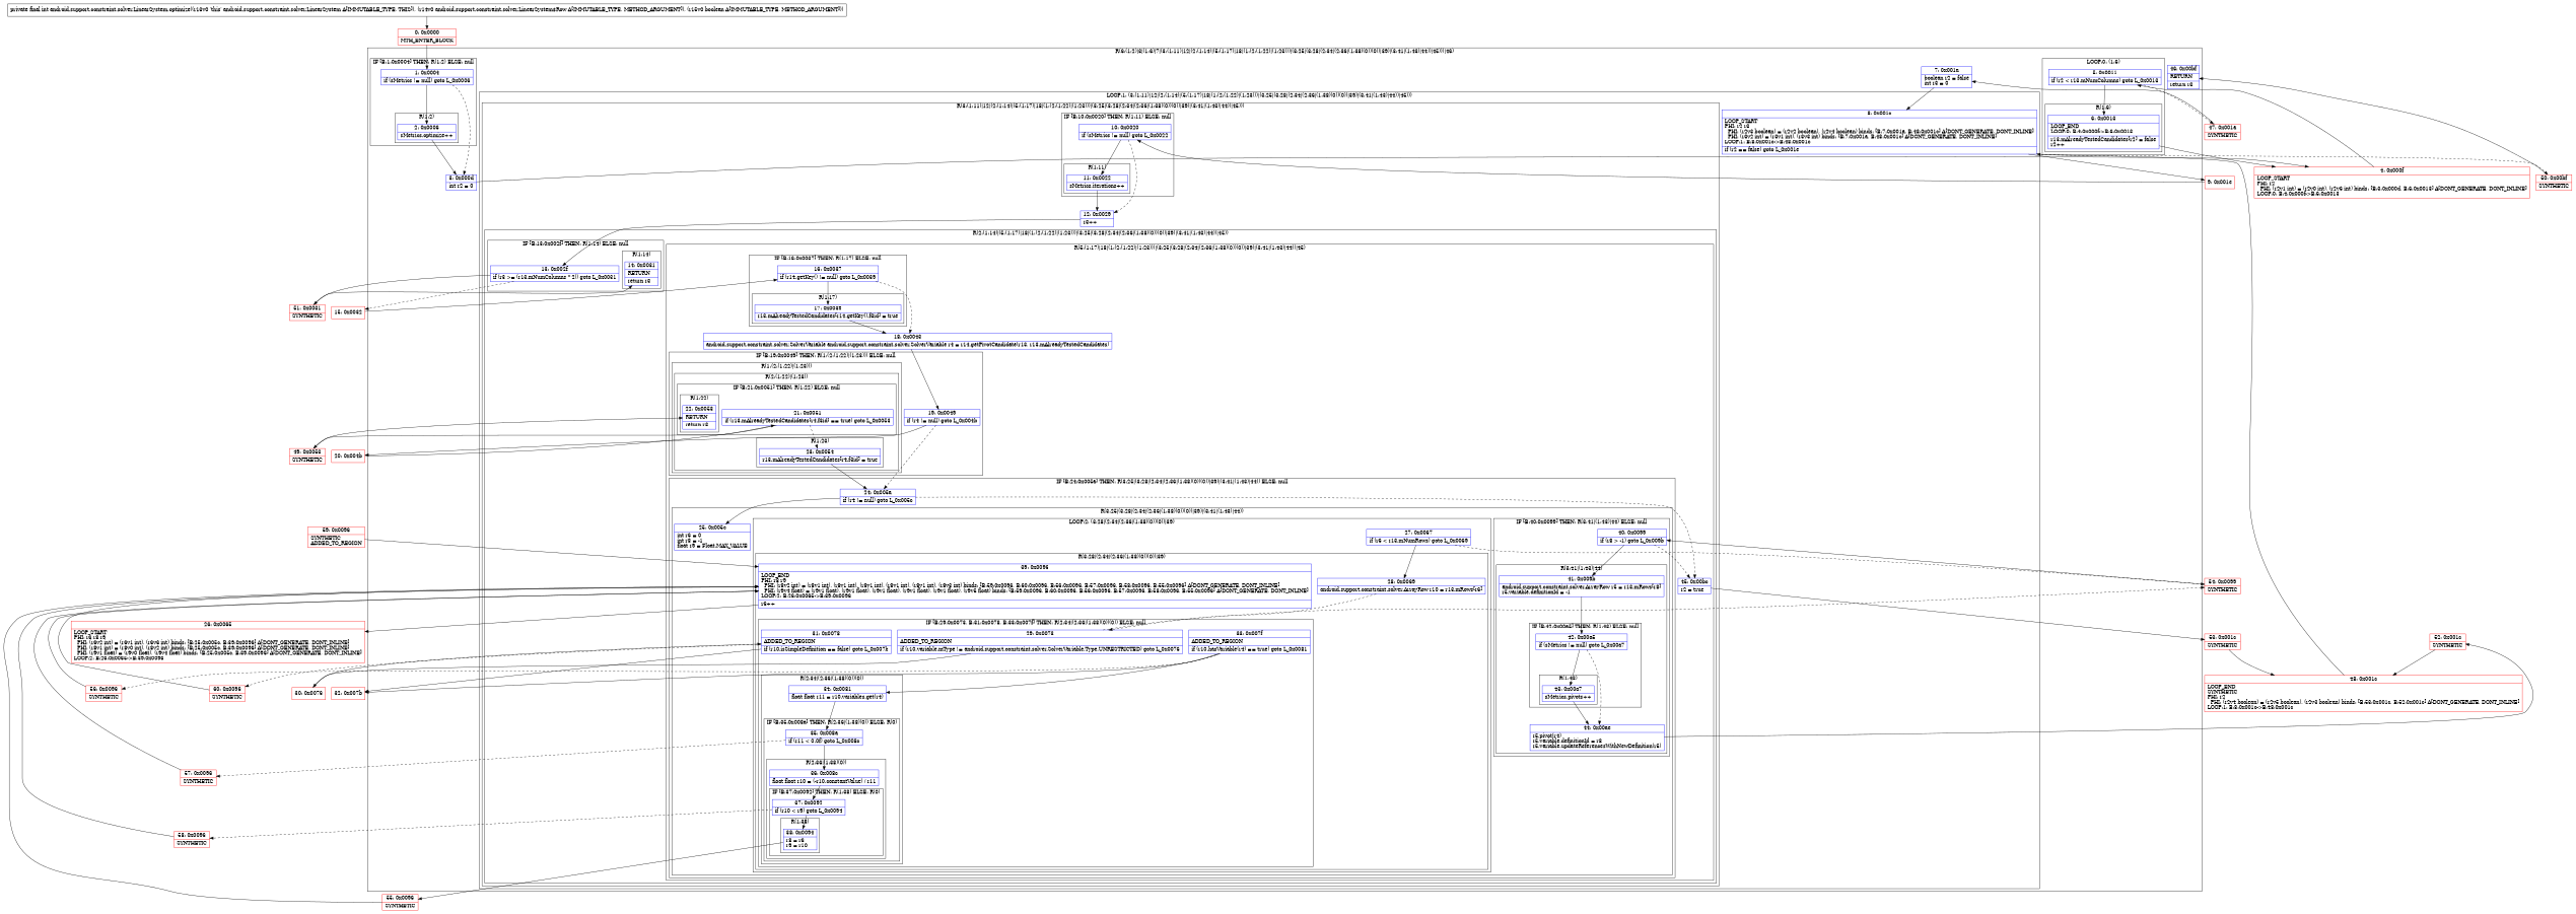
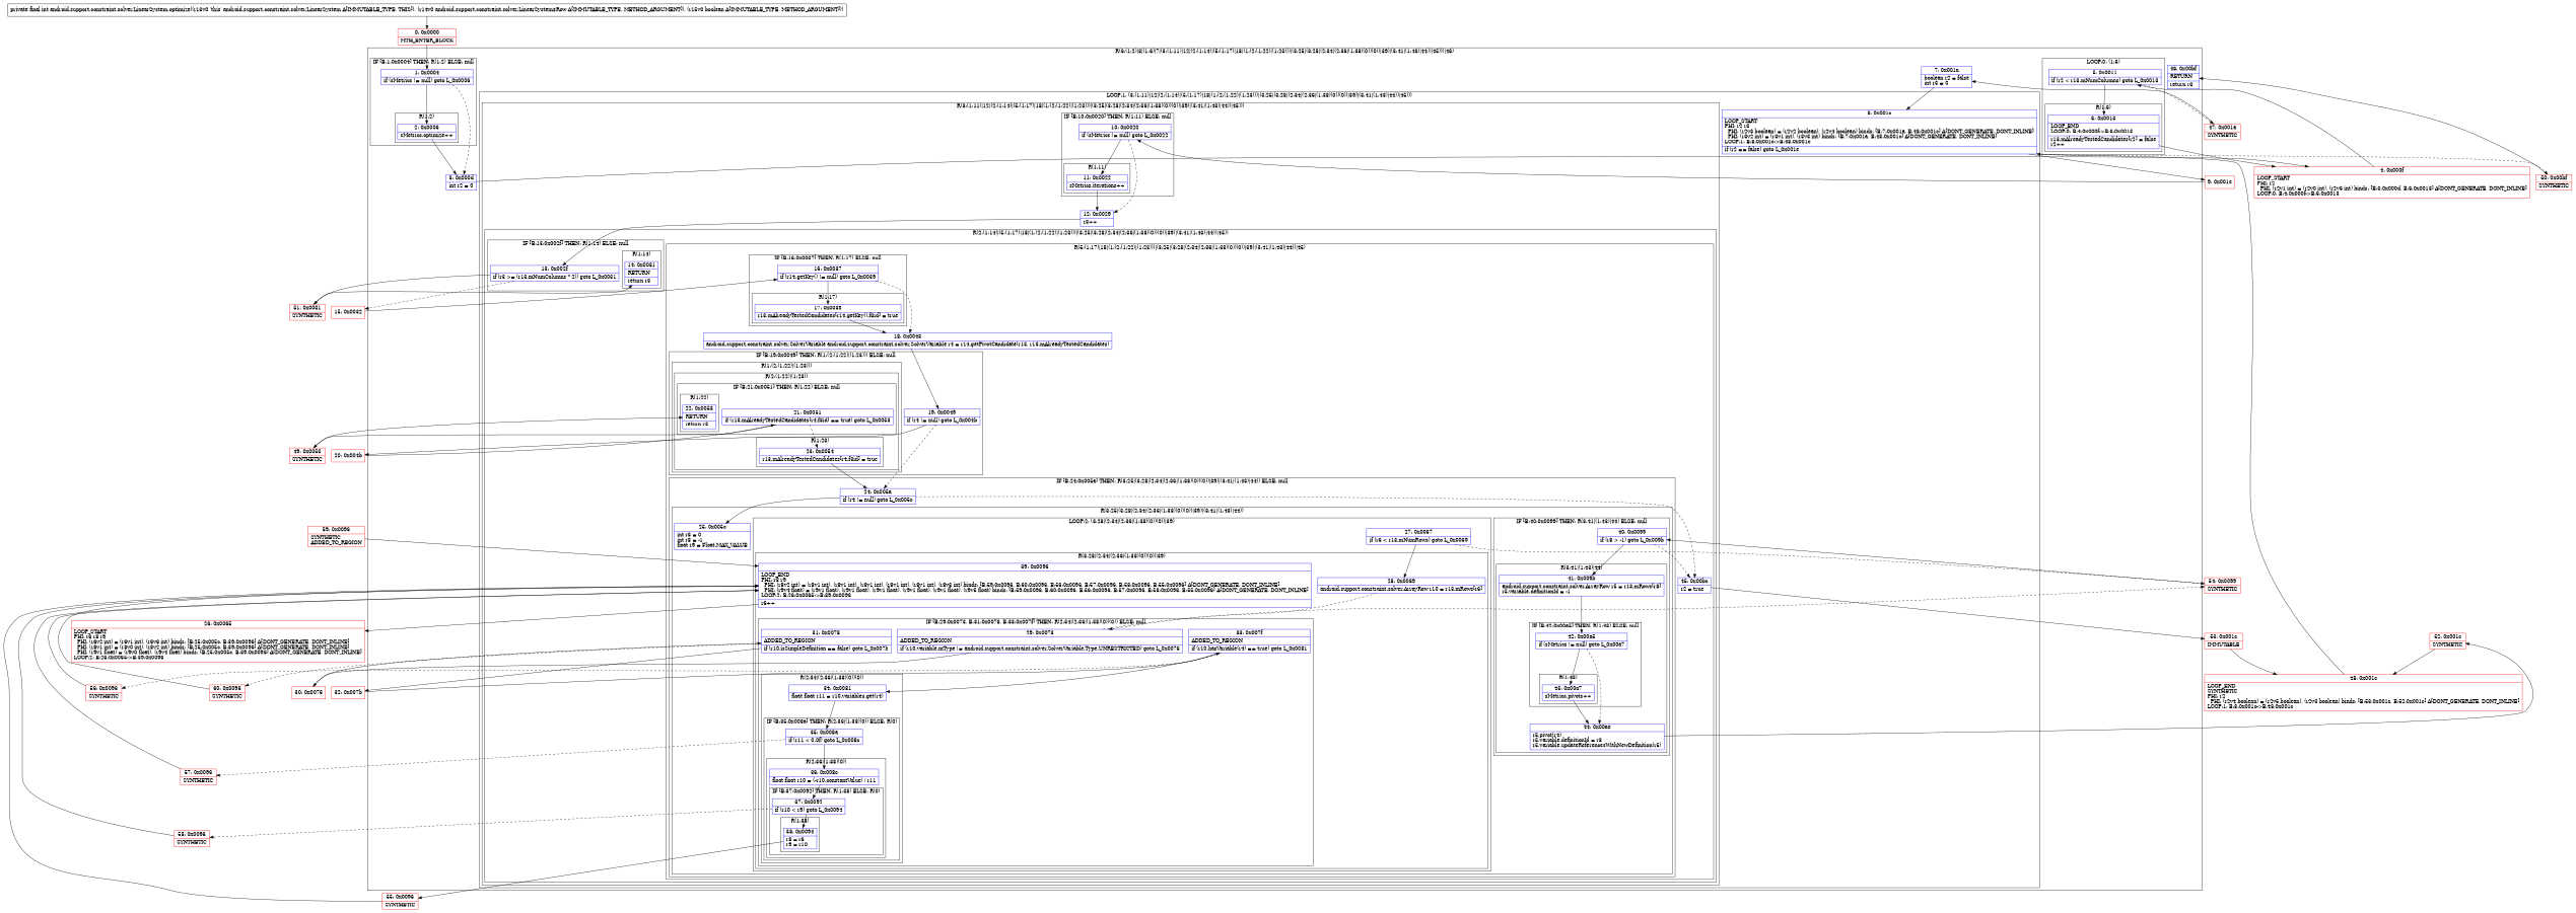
  digraph {
    node [color=blue shape=record]
    n1 [label="{2\:\ 0x0006|sMetrics.optimize++\l}"]
    n2 [label="{1\:\ 0x0004|if (sMetrics != null) goto L_0x0006\l}"]
    n3 [label="{6\:\ 0x0013|LOOP_END\lLOOP:0: B:4:0x000f\-\>B:6:0x0013\l|r13.mAlreadyTestedCandidates[r2] = false\lr2++\l}"]
    n4 [label="{5\:\ 0x0011|if (r2 \< r13.mNumColumns) goto L_0x0013\l}"]
    n5 [label="{11\:\ 0x0022|sMetrics.iterations++\l}"]
    n6 [label="{10\:\ 0x0020|if (sMetrics != null) goto L_0x0022\l}"]
    n7 [label="{14\:\ 0x0031|RETURN\l|return r3\l}"]
    n8 [label="{13\:\ 0x002f|if (r3 \>= (r13.mNumColumns * 2)) goto L_0x0031\l}"]
    n9 [label="{17\:\ 0x0039|r13.mAlreadyTestedCandidates[r14.getKey().f3id] = true\l}"]
    n10 [label="{16\:\ 0x0037|if (r14.getKey() != null) goto L_0x0039\l}"]
    n11 [label="{22\:\ 0x0053|RETURN\l|return r3\l}"]
    n12 [label="{21\:\ 0x0051|if (r13.mAlreadyTestedCandidates[r4.f3id] == true) goto L_0x0053\l}"]
    n13 [label="{23\:\ 0x0054|r13.mAlreadyTestedCandidates[r4.f3id] = true\l}"]
    n14 [label="{19\:\ 0x0049|if (r4 != null) goto L_0x004b\l}"]
    n15 [label="{38\:\ 0x0094|r8 = r6\lr9 = r10\l}"]
    n16 [label="{37\:\ 0x0092|if (r10 \< r9) goto L_0x0094\l}"]
    n17 [label="{36\:\ 0x008c|float float r10 = (\-r10.constantValue) \/ r11\l}"]
    n18 [label="{35\:\ 0x008a|if (r11 \< 0.0f) goto L_0x008c\l}"]
    n19 [label="{34\:\ 0x0081|float float r11 = r10.variables.get(r4)\l}"]
    n20 [label="{29\:\ 0x0073|ADDED_TO_REGION\l|if (r10.variable.mType != android.support.constraint.solver.SolverVariable.Type.UNRESTRICTED) goto L_0x0076\l}"]
    n21 [label="{31\:\ 0x0078|ADDED_TO_REGION\l|if (r10.isSimpleDefinition == false) goto L_0x007b\l}"]
    n22 [label="{33\:\ 0x007f|ADDED_TO_REGION\l|if (r10.hasVariable(r4) == true) goto L_0x0081\l}"]
    n23 [label="{28\:\ 0x0069|android.support.constraint.solver.ArrayRow r10 = r13.mRows[r6]\l}"]
    n24 [label="{39\:\ 0x0096|LOOP_END\lPHI: r8 r9 \l  PHI: (r8v2 int) = (r8v1 int), (r8v1 int), (r8v1 int), (r8v1 int), (r8v1 int), (r8v3 int) binds: [B:59:0x0096, B:60:0x0096, B:56:0x0096, B:57:0x0096, B:58:0x0096, B:55:0x0096] A[DONT_GENERATE, DONT_INLINE]\l  PHI: (r9v4 float) = (r9v1 float), (r9v1 float), (r9v1 float), (r9v1 float), (r9v1 float), (r9v5 float) binds: [B:59:0x0096, B:60:0x0096, B:56:0x0096, B:57:0x0096, B:58:0x0096, B:55:0x0096] A[DONT_GENERATE, DONT_INLINE]\lLOOP:2: B:26:0x0065\-\>B:39:0x0096\l|r6++\l}"]
    n25 [label="{27\:\ 0x0067|if (r6 \< r13.mNumRows) goto L_0x0069\l}"]
    n26 [label="{43\:\ 0x00a7|sMetrics.pivots++\l}"]
    n27 [label="{42\:\ 0x00a5|if (sMetrics != null) goto L_0x00a7\l}"]
    n28 [label="{41\:\ 0x009b|android.support.constraint.solver.ArrayRow r5 = r13.mRows[r8]\lr5.variable.definitionId = \-1\l}"]
    n29 [label="{44\:\ 0x00ae|r5.pivot(r4)\lr5.variable.definitionId = r8\lr5.variable.updateReferencesWithNewDefinition(r5)\l}"]
    n30 [label="{40\:\ 0x0099|if (r8 \> \-1) goto L_0x009b\l}"]
    n31 [label="{25\:\ 0x005c|int r6 = 0\lint r8 = \-1\lfloat r9 = Float.MAX_VALUE\l}"]
    n32 [label="{24\:\ 0x005a|if (r4 != null) goto L_0x005c\l}"]
    n33 [label="{18\:\ 0x0043|android.support.constraint.solver.SolverVariable android.support.constraint.solver.SolverVariable r4 = r14.getPivotCandidate(r13, r13.mAlreadyTestedCandidates)\l}"]
    n34 [label="{45\:\ 0x00bc|r2 = true\l}"]
    n35 [label="{12\:\ 0x0029|r3++\l}"]
    n36 [label="{8\:\ 0x001c|LOOP_START\lPHI: r2 r3 \l  PHI: (r2v3 boolean) = (r2v2 boolean), (r2v4 boolean) binds: [B:7:0x001a, B:48:0x001c] A[DONT_GENERATE, DONT_INLINE]\l  PHI: (r3v2 int) = (r3v1 int), (r3v3 int) binds: [B:7:0x001a, B:48:0x001c] A[DONT_GENERATE, DONT_INLINE]\lLOOP:1: B:8:0x001c\-\>B:48:0x001c\l|if (r2 == false) goto L_0x001e\l}"]
    n37 [label="{3\:\ 0x000d|int r2 = 0\l}"]
    n38 [label="{7\:\ 0x001a|boolean r2 = false\lint r3 = 0\l}"]
    n39 [label="{46\:\ 0x00bf|RETURN\l|return r3\l}"]
    n40 [color=red label="{4\:\ 0x000f|LOOP_START\lPHI: r2 \l  PHI: (r2v1 int) = (r2v0 int), (r2v6 int) binds: [B:3:0x000d, B:6:0x0013] A[DONT_GENERATE, DONT_INLINE]\lLOOP:0: B:4:0x000f\-\>B:6:0x0013\l}"]
    n41 [color=red label="{47\:\ 0x001a|SYNTHETIC\l}"]
    n42 [color=red label="{15\:\ 0x0032}"]
    n43 [color=red label="{51\:\ 0x0031|SYNTHETIC\l}"]
    n44 [color=red label="{49\:\ 0x0053|SYNTHETIC\l}"]
    n45 [color=red label="{20\:\ 0x004b}"]
    n46 [color=red label="{55\:\ 0x0096|SYNTHETIC\l}"]
    n47 [color=red label="{58\:\ 0x0096|SYNTHETIC\l}"]
    n48 [color=red label="{57\:\ 0x0096|SYNTHETIC\l}"]
    n49 [color=red label="{54\:\ 0x0099|SYNTHETIC\l}"]
    n50 [color=red label="{30\:\ 0x0076}"]
    n51 [color=red label="{32\:\ 0x007b}"]
    n52 [color=red label="{60\:\ 0x0096|SYNTHETIC\l}"]
    n53 [color=red label="{56\:\ 0x0096|SYNTHETIC\l}"]
    n54 [color=red label="{26\:\ 0x0065|LOOP_START\lPHI: r6 r8 r9 \l  PHI: (r6v2 int) = (r6v1 int), (r6v6 int) binds: [B:25:0x005c, B:39:0x0096] A[DONT_GENERATE, DONT_INLINE]\l  PHI: (r8v1 int) = (r8v0 int), (r8v2 int) binds: [B:25:0x005c, B:39:0x0096] A[DONT_GENERATE, DONT_INLINE]\l  PHI: (r9v1 float) = (r9v0 float), (r9v4 float) binds: [B:25:0x005c, B:39:0x0096] A[DONT_GENERATE, DONT_INLINE]\lLOOP:2: B:26:0x0065\-\>B:39:0x0096\l}"]
    n55 [color=red label="{52\:\ 0x001c|SYNTHETIC\l}"]
-   n56 [color=red label="{53\:\ 0x001c|SYNTHETIC\l}"]
+   n56 [color=red label="{53\:\ 0x001c|IMMUTABLE\l}"]
    n57 [color=red label="{9\:\ 0x001e}"]
    n58 [color=red label="{50\:\ 0x00bf|SYNTHETIC\l}"]
    n59 [color=red label="{59\:\ 0x0096|SYNTHETIC\lADDED_TO_REGION\l}"]
    n60 [color=red label="{48\:\ 0x001c|LOOP_END\lSYNTHETIC\lPHI: r2 \l  PHI: (r2v4 boolean) = (r2v5 boolean), (r2v3 boolean) binds: [B:53:0x001c, B:52:0x001c] A[DONT_GENERATE, DONT_INLINE]\lLOOP:1: B:8:0x001c\-\>B:48:0x001c\l}"]
    n61 [color=red label="{0\:\ 0x0000|MTH_ENTER_BLOCK\l}"]
    n62 [label="{private final int android.support.constraint.solver.LinearSystem.optimize((r13v0 'this' android.support.constraint.solver.LinearSystem A[IMMUTABLE_TYPE, THIS]), (r14v0 android.support.constraint.solver.LinearSystem$Row A[IMMUTABLE_TYPE, METHOD_ARGUMENT]), (r15v0 boolean A[IMMUTABLE_TYPE, METHOD_ARGUMENT])) }" color=""]
    subgraph cluster_1 {
      label="R(6:(1:2)|3|(1:6)|7|(3:(1:11)|12|(2:(1:14)|(5:(1:17)|18|(1:(2:(1:22)|(1:23)))|(3:25|(3:28|(2:34|(2:36|(1:38)(0))(0))|39)|(3:41|(1:43)|44))|45)))|46)"
      n37
      n38
      n39
      subgraph cluster_2 {
        label="IF [B:1:0x0004] THEN: R(1:2) ELSE: null"
        n2
        subgraph cluster_3 {
          label="R(1:2)"
          n1
        }
      }
      subgraph cluster_4 {
        label="LOOP:0: (1:6)"
        n4
        subgraph cluster_5 {
          label="R(1:6)"
          n3
        }
      }
      subgraph cluster_6 {
        label="LOOP:1: (3:(1:11)|12|(2:(1:14)|(5:(1:17)|18|(1:(2:(1:22)|(1:23)))|(3:25|(3:28|(2:34|(2:36|(1:38)(0))(0))|39)|(3:41|(1:43)|44))|45)))"
        n36
        subgraph cluster_7 {
          label="R(3:(1:11)|12|(2:(1:14)|(5:(1:17)|18|(1:(2:(1:22)|(1:23)))|(3:25|(3:28|(2:34|(2:36|(1:38)(0))(0))|39)|(3:41|(1:43)|44))|45)))"
          n35
          subgraph cluster_8 {
            label="IF [B:10:0x0020] THEN: R(1:11) ELSE: null"
            n6
            subgraph cluster_9 {
              label="R(1:11)"
              n5
            }
          }
          subgraph cluster_10 {
            label="R(2:(1:14)|(5:(1:17)|18|(1:(2:(1:22)|(1:23)))|(3:25|(3:28|(2:34|(2:36|(1:38)(0))(0))|39)|(3:41|(1:43)|44))|45))"
            subgraph cluster_11 {
              label="IF [B:13:0x002f] THEN: R(1:14) ELSE: null"
              n8
              subgraph cluster_12 {
                label="R(1:14)"
                n7
              }
            }
            subgraph cluster_13 {
              label="R(5:(1:17)|18|(1:(2:(1:22)|(1:23)))|(3:25|(3:28|(2:34|(2:36|(1:38)(0))(0))|39)|(3:41|(1:43)|44))|45)"
              n33
              n34
              subgraph cluster_14 {
                label="IF [B:16:0x0037] THEN: R(1:17) ELSE: null"
                n10
                subgraph cluster_15 {
                  label="R(1:17)"
                  n9
                }
              }
              subgraph cluster_16 {
                label="IF [B:19:0x0049] THEN: R(1:(2:(1:22)|(1:23))) ELSE: null"
                n14
                subgraph cluster_17 {
                  label="R(1:(2:(1:22)|(1:23)))"
                  subgraph cluster_18 {
                    label="R(2:(1:22)|(1:23))"
                    subgraph cluster_19 {
                      label="IF [B:21:0x0051] THEN: R(1:22) ELSE: null"
                      n12
                      subgraph cluster_20 {
                        label="R(1:22)"
                        n11
                      }
                    }
                    subgraph cluster_21 {
                      label="R(1:23)"
                      n13
                    }
                  }
                }
              }
              subgraph cluster_22 {
                label="IF [B:24:0x005a] THEN: R(3:25|(3:28|(2:34|(2:36|(1:38)(0))(0))|39)|(3:41|(1:43)|44)) ELSE: null"
                n32
                subgraph cluster_23 {
                  label="R(3:25|(3:28|(2:34|(2:36|(1:38)(0))(0))|39)|(3:41|(1:43)|44))"
                  n31
                  subgraph cluster_24 {
                    label="LOOP:2: (3:28|(2:34|(2:36|(1:38)(0))(0))|39)"
                    n25
                    subgraph cluster_25 {
                      label="R(3:28|(2:34|(2:36|(1:38)(0))(0))|39)"
                      n23
                      n24
                      subgraph cluster_26 {
                        label="IF [B:29:0x0073, B:31:0x0078, B:33:0x007f] THEN: R(2:34|(2:36|(1:38)(0))(0)) ELSE: null"
                        n20
                        n21
                        n22
                        subgraph cluster_27 {
                          label="R(2:34|(2:36|(1:38)(0))(0))"
                          n19
                          subgraph cluster_28 {
                            label="IF [B:35:0x008a] THEN: R(2:36|(1:38)(0)) ELSE: R(0)"
                            n18
                            subgraph cluster_29 {
                              label="R(2:36|(1:38)(0))"
                              n17
                              subgraph cluster_30 {
                                label="IF [B:37:0x0092] THEN: R(1:38) ELSE: R(0)"
                                n16
                                subgraph cluster_31 {
                                  label="R(1:38)"
                                  n15
                                }
                                subgraph cluster_32 {
                                  label="R(0)"
                                }
                              }
                            }
                            subgraph cluster_33 {
                              label="R(0)"
                            }
                          }
                        }
                      }
                    }
                  }
                  subgraph cluster_34 {
                    label="IF [B:40:0x0099] THEN: R(3:41|(1:43)|44) ELSE: null"
                    n30
                    subgraph cluster_35 {
                      label="R(3:41|(1:43)|44)"
                      n28
                      n29
                      subgraph cluster_36 {
                        label="IF [B:42:0x00a5] THEN: R(1:43) ELSE: null"
                        n27
                        subgraph cluster_37 {
                          label="R(1:43)"
                          n26
                        }
                      }
                    }
                  }
                }
              }
            }
          }
        }
      }
    }
    n1 -> n37
    n2 -> n1
    n2 -> n37 [style=dashed]
    n3 -> n40
    n4 -> n3
    n4 -> n41 [style=dashed]
    n5 -> n35
    n6 -> n5
    n6 -> n35 [style=dashed]
    n8 -> n42 [style=dashed]
    n8 -> n43
    n9 -> n33
    n10 -> n9
    n10 -> n33 [style=dashed]
    n12 -> n13 [style=dashed]
    n12 -> n44
    n13 -> n32
    n14 -> n32 [style=dashed]
    n14 -> n45
    n15 -> n46
    n16 -> n15
    n16 -> n47 [style=dashed]
    n17 -> n16
    n18 -> n17
    n18 -> n48 [style=dashed]
    n19 -> n18
    n20 -> n49 [style=dashed]
    n20 -> n50
    n21 -> n51
    n21 -> n52 [style=dashed]
    n22 -> n19
    n22 -> n53 [style=dashed]
    n23 -> n20 [style=dashed]
    n24 -> n54
    n25 -> n23
    n25 -> n49 [style=dashed]
    n26 -> n29
    n27 -> n26
    n27 -> n29 [style=dashed]
    n28 -> n27
    n29 -> n55
    n30 -> n28
    n30 -> n34 [style=dashed]
    n32 -> n31
    n32 -> n34 [style=dashed]
    n33 -> n14
    n34 -> n56
    n35 -> n8
    n36 -> n57
    n36 -> n58 [style=dashed]
    n37 -> n40
    n38 -> n36
    n40 -> n4
    n41 -> n38
    n42 -> n10
    n43 -> n7
    n44 -> n11
    n45 -> n12
    n46 -> n24
    n47 -> n24
    n48 -> n24
    n49 -> n30
    n50 -> n21
-   n22 -> n51
+   n51 -> n22
    n52 -> n24
    n53 -> n24
    n55 -> n60
    n56 -> n60
    n57 -> n6
    n58 -> n39
    n59 -> n24
    n60 -> n36
    n61 -> n2
    n62 -> n61
  }
